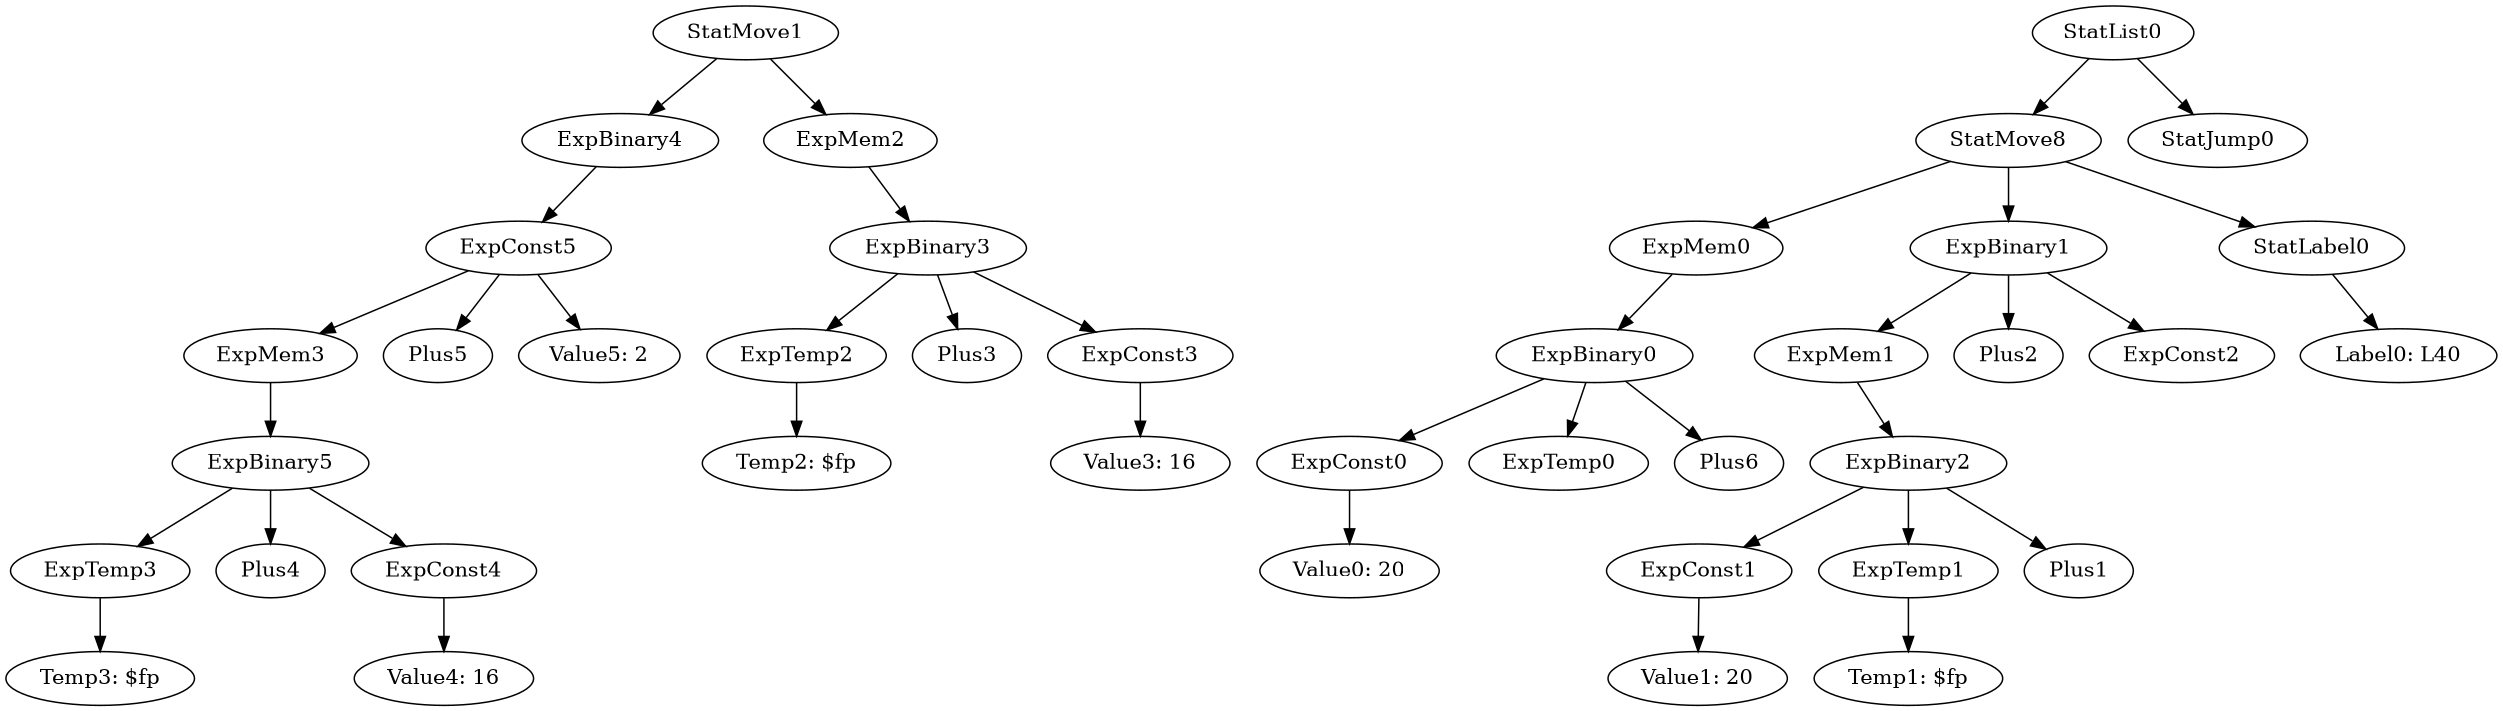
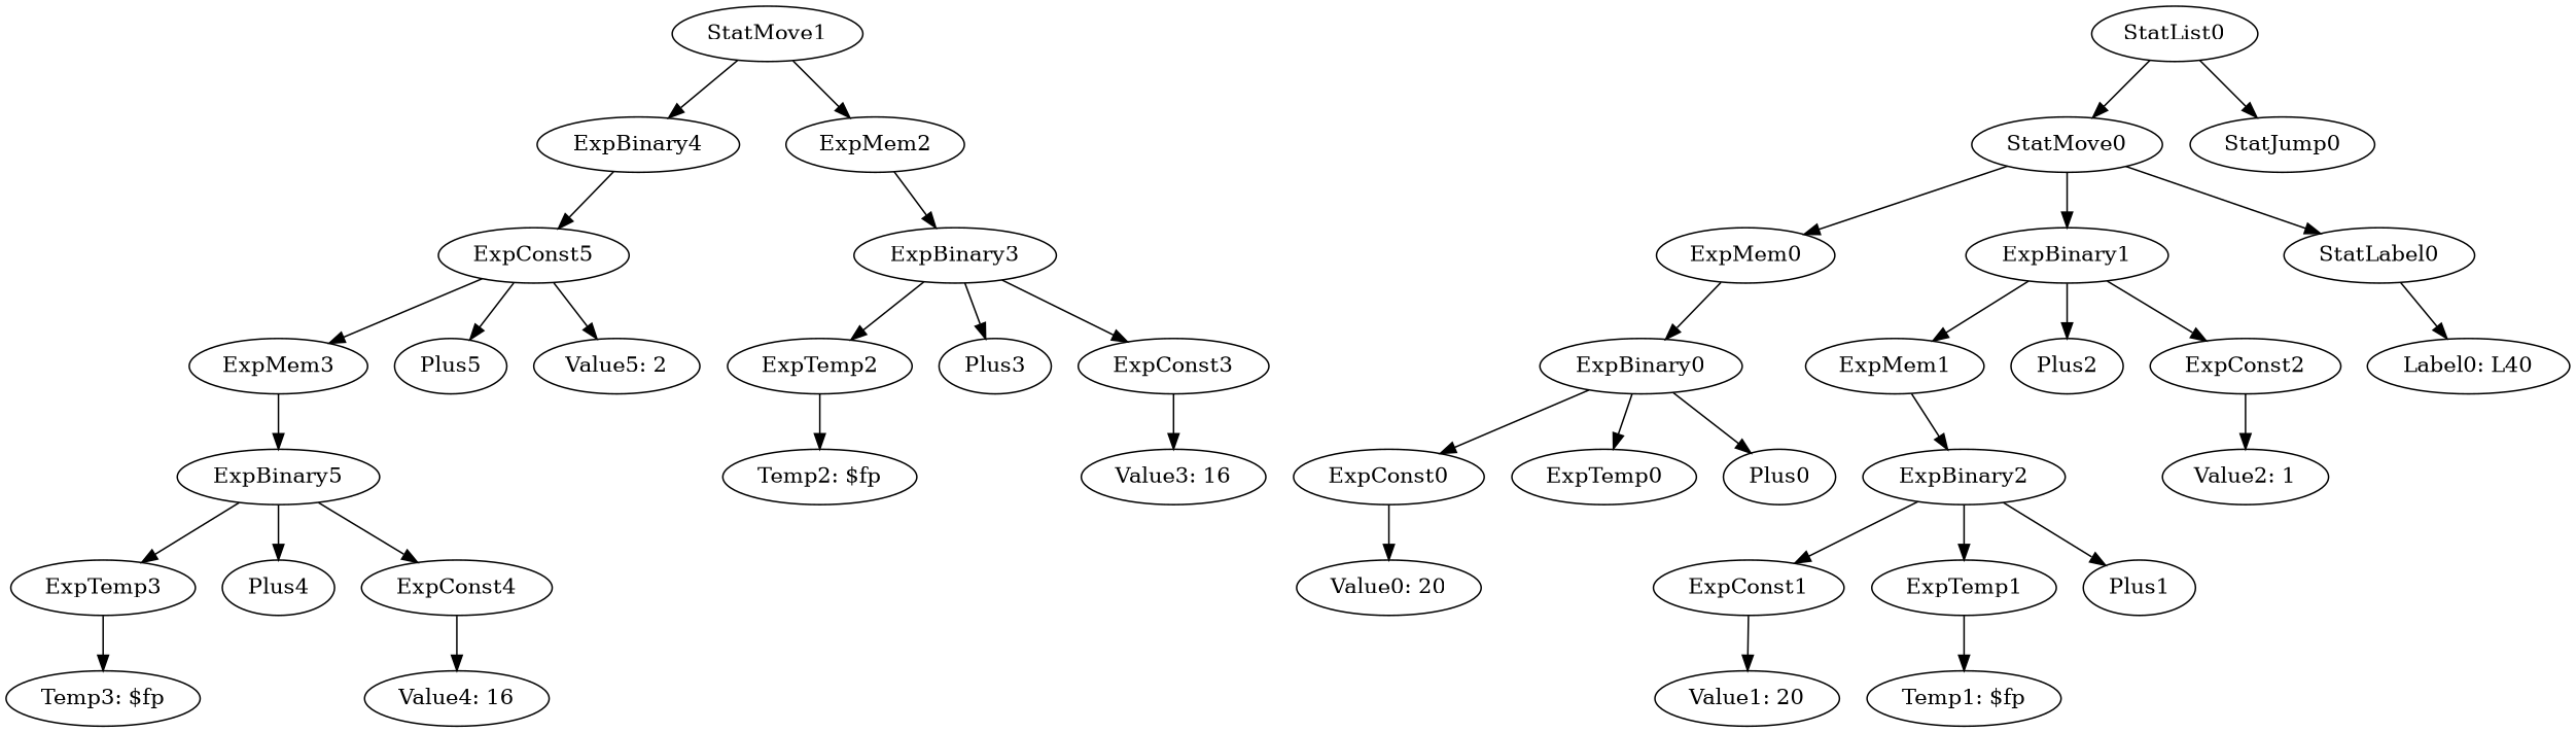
  digraph {
    ordering=out
    ExpBinary4
    ExpConst5
    ExpMem3
    ExpBinary5
    Plus5
    "Value5: 2"
    ExpTemp3
    Plus4
    ExpConst4
    ExpConst1
    "Value1: 20"
    StatMove1
    ExpMem2
    ExpBinary3
    ExpTemp2
    Plus3
    ExpConst3
    ExpTemp1
    "Temp1: $fp"
    ExpMem0
    ExpBinary0
    ExpConst0
    ExpTemp0
-   Plus0 [label=Plus6]
+   Plus0
    "Value0: 20"
    ExpBinary1
    ExpMem1
    Plus2
    ExpConst2
    ExpBinary2
+   "Value2: 1"
    Plus1
    "Temp3: $fp"
    "Value4: 16"
    StatLabel0
    "Label0: L40"
    StatList0
-   StatMove0 [label=StatMove8]
+   StatMove0
    StatJump0
    "Temp2: $fp"
    "Value3: 16"
    ExpBinary4 -> ExpConst5
    ExpConst5 -> ExpMem3
    ExpConst5 -> Plus5
    ExpConst5 -> "Value5: 2"
    ExpMem3 -> ExpBinary5
    ExpBinary5 -> ExpTemp3
    ExpBinary5 -> Plus4
    ExpBinary5 -> ExpConst4
    ExpTemp3 -> "Temp3: $fp"
    ExpConst4 -> "Value4: 16"
    ExpConst1 -> "Value1: 20"
    StatMove1 -> ExpBinary4
    StatMove1 -> ExpMem2
    ExpMem2 -> ExpBinary3
    ExpBinary3 -> ExpTemp2
    ExpBinary3 -> Plus3
    ExpBinary3 -> ExpConst3
    ExpTemp2 -> "Temp2: $fp"
    ExpConst3 -> "Value3: 16"
    ExpTemp1 -> "Temp1: $fp"
    ExpMem0 -> ExpBinary0
    ExpBinary0 -> ExpConst0
    ExpBinary0 -> ExpTemp0
    ExpBinary0 -> Plus0
    ExpConst0 -> "Value0: 20"
    ExpBinary1 -> ExpMem1
    ExpBinary1 -> Plus2
    ExpBinary1 -> ExpConst2
    ExpMem1 -> ExpBinary2
+   ExpConst2 -> "Value2: 1"
    ExpBinary2 -> ExpConst1
    ExpBinary2 -> ExpTemp1
    ExpBinary2 -> Plus1
    StatLabel0 -> "Label0: L40"
    StatList0 -> StatMove0
    StatList0 -> StatJump0
    StatMove0 -> ExpMem0
    StatMove0 -> ExpBinary1
    StatMove0 -> StatLabel0
  }
